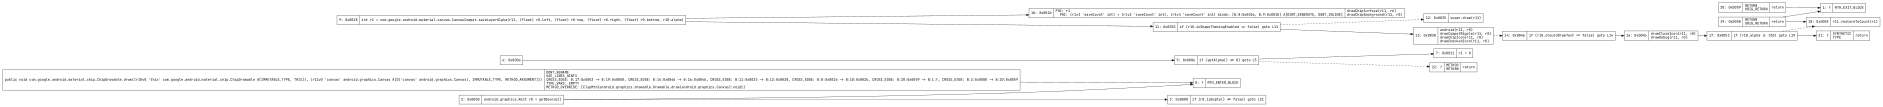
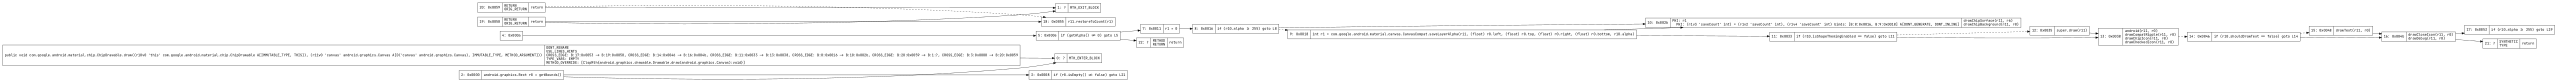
  digraph {
    fontname="JetBrains Mono"
    rankdir=LR
    node [fontname="JetBrains Mono" shape=record]
    edge [fontname="JetBrains Mono"]
    n1 [label="{0\:\ ?|MTH_ENTER_BLOCK\l}"]
    n2 [label="{2\:\ 0x0000|android.graphics.Rect r0 = getBounds()\l}"]
    n3 [label="{3\:\ 0x0008|if (r0.isEmpty() != false) goto L21\l}"]
    n4 [label="{4\:\ 0x000a}"]
    n5 [label="{5\:\ 0x000e|if (getAlpha() != 0) goto L5\l}"]
    n6 [label="{20\:\ 0x0059|RETURN\lORIG_RETURN\l|return\l}"]
    n7 [label="{1\:\ ?|MTH_EXIT_BLOCK\l}"]
    n8 [label="{7\:\ 0x0011|r1 = 0\l}"]
    n9 [label="{22\:\ ?|METHOD\lRETURN\l|return\l}"]
+   n10 [label="{8\:\ 0x0016|if (r10.alpha \>= 255) goto L8\l}"]
    n11 [label="{9\:\ 0x0018|int r1 = com.google.android.material.canvas.CanvasCompat.saveLayerAlpha(r11, (float) r0.left, (float) r0.top, (float) r0.right, (float) r0.bottom, r10.alpha)\l}"]
    n12 [label="{10\:\ 0x002b|PHI: r1 \l  PHI: (r1v3 'saveCount' int) = (r1v2 'saveCount' int), (r1v4 'saveCount' int) binds: [B:8:0x0016, B:9:0x0018] A[DONT_GENERATE, DONT_INLINE]\l|drawChipSurface(r11, r6)\ldrawChipBackground(r11, r0)\l}"]
    n13 [label="{11\:\ 0x0033|if (r10.isShapeThemingEnabled == false) goto L11\l}"]
    n14 [label="{12\:\ 0x0035|super.draw(r11)\l}"]
    n15 [label="{13\:\ 0x0038|android(r11, r0)\ldrawCompatRipple(r11, r0)\ldrawChipIcon(r11, r0)\ldrawCheckedIcon(r11, r0)\l}"]
    n16 [label="{14\:\ 0x0046|if (r10.shouldDrawText == false) goto L14\l}"]
+   n17 [label="{15\:\ 0x0048|drawText(r11, r0)\l}"]
    n18 [label="{16\:\ 0x004b|drawCloseIcon(r11, r0)\ldrawDebug(r11, r0)\l}"]
    n19 [label="{17\:\ 0x0053|if (r10.alpha \>= 255) goto L19\l}"]
    n20 [label="{18\:\ 0x0055|r11.restoreToCount(r1)\l}"]
    n21 [label="{21\:\ ?|SYNTHETIC\lTYPE\l|return\l}"]
    n22 [label="{19\:\ 0x0058|RETURN\lORIG_RETURN\l|return\l}"]
    n23 [label="{public void com.google.android.material.chip.ChipDrawable.draw((r10v0 'this' com.google.android.material.chip.ChipDrawable A[IMMUTABLE_TYPE, THIS]), (r11v0 'canvas' android.graphics.Canvas A[D('canvas' android.graphics.Canvas), IMMUTABLE_TYPE, METHOD_ARGUMENT]))  | DONT_RENAME\lUSE_LINES_HINTS\lCROSS_EDGE: B:17:0x0053 \-\> B:19:0x0058, CROSS_EDGE: B:14:0x0046 \-\> B:16:0x004b, CROSS_EDGE: B:11:0x0033 \-\> B:13:0x0038, CROSS_EDGE: B:8:0x0016 \-\> B:10:0x002b, CROSS_EDGE: B:20:0x0059 \-\> B:1:?, CROSS_EDGE: B:3:0x0008 \-\> B:20:0x0059\lTYPE_VARS: EMPTY\lMETHOD_OVERRIDE: [ClspMth\{android.graphics.drawable.Drawable.draw(android.graphics.Canvas):void\}]\l}"]
    n2 -> n1
    n2 -> n3
    n4 -> n5
    n5 -> n8
-   n5 -> n9 [style=dashed]
+   n5 -> n9 [style=solid]
    n6 -> n7
+   n8 -> n10
+   n10 -> n11 [style=dashed]
+   n10 -> n12
    n11 -> n12
    n11 -> n13
    n13 -> n14 [style=dashed]
    n13 -> n15
+   n14 -> n15
    n15 -> n16 [style=dashed]
+   n16 -> n17 [style=dashed]
    n16 -> n18
+   n17 -> n18
    n18 -> n19
-   n19 -> n20 [style=dashed]
-   n19 -> n21
+   n6 -> n20 [style=dashed]
+   n18 -> n21
    n22 -> n7
    n22 -> n20
    n23 -> n1
  }
